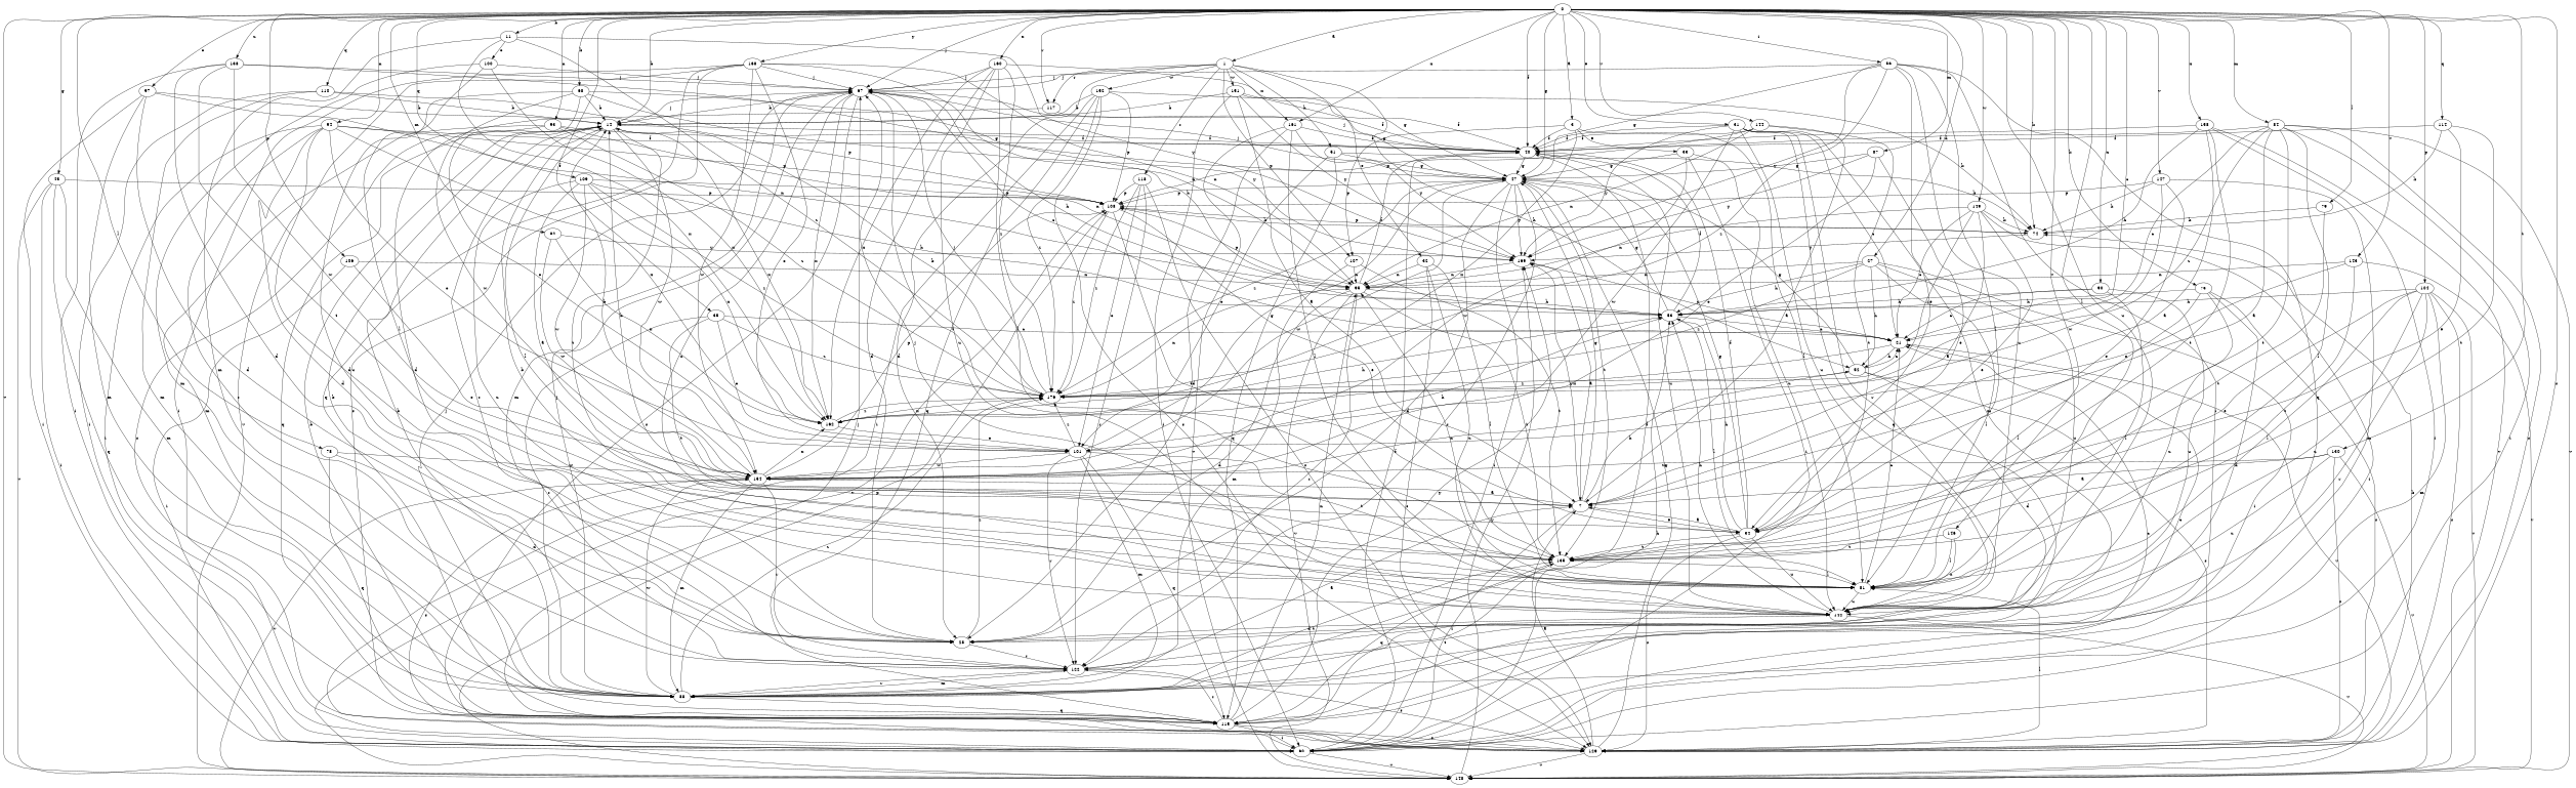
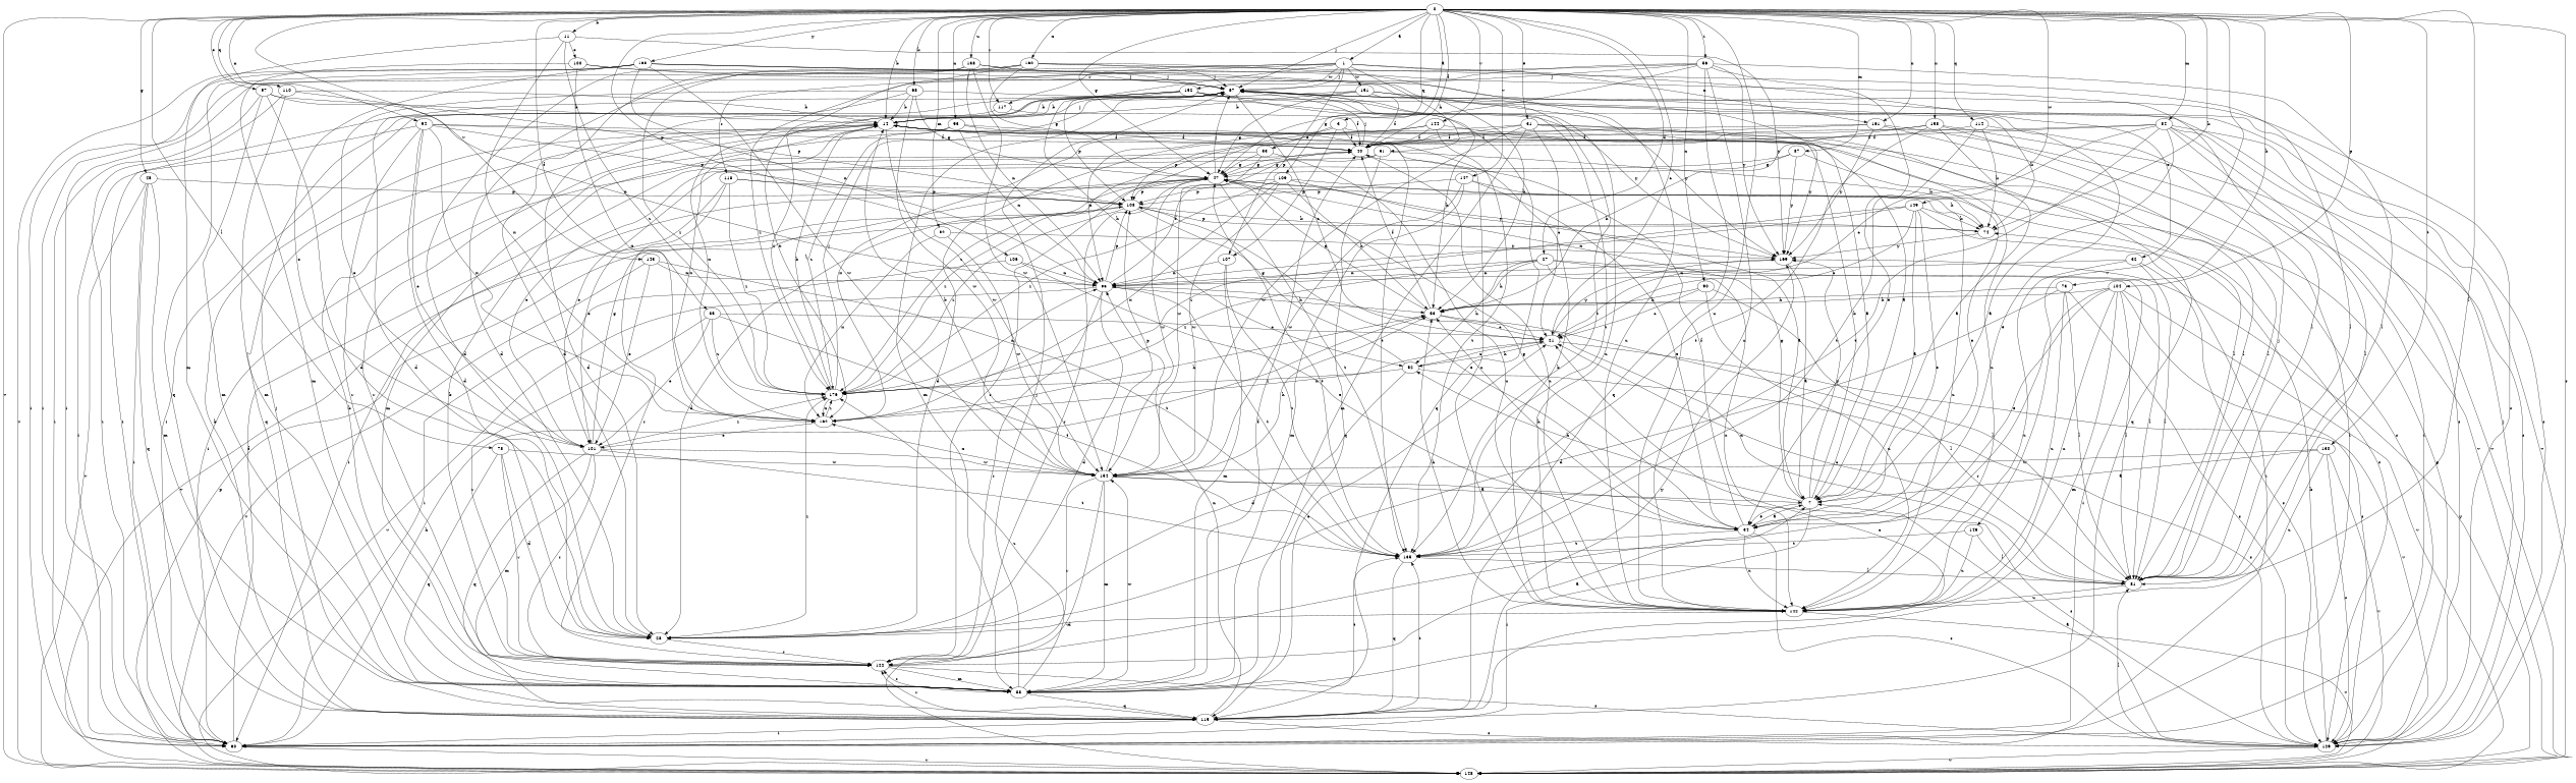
  strict digraph {
    0
    1
    3
    11
    14
    21
    27
    31
    35
    40
    45
    47
    56
    67
    68
    73
    74
    78
-   79
    81
    82
    84
    87
    90
    93
    94
    97
    104
    106
    109
    110
    114
    117
    129
    130
    138
    142
    143
    144
    146
    147
    148
    149
    158
    160
    161
    168
    28
    32
    51
    52
    107
    118
    151
    152
    33
    162
    169
    88
    100
    176
    115
    122
    135
    154
    60
    53
    95
    101
    108
    34
    7
    0 -> 1 [label=a]
    0 -> 3 [label=a]
    0 -> 11 [label=b]
    0 -> 14 [label=b]
    0 -> 21 [label=c]
    0 -> 27 [label=d]
    0 -> 31 [label=e]
    0 -> 35 [label=f]
    0 -> 40 [label=f]
    0 -> 45 [label=g]
    0 -> 47 [label=g]
    0 -> 56 [label=i]
    0 -> 67 [label=j]
    0 -> 68 [label=k]
    0 -> 73 [label=k]
    0 -> 74 [label=k]
    0 -> 78 [label=l]
-   0 -> 79 [label=l]
    0 -> 81 [label=l]
    0 -> 82 [label=m]
    0 -> 84 [label=m]
    0 -> 87 [label=m]
    0 -> 90 [label=n]
    0 -> 93 [label=n]
    0 -> 94 [label=n]
    0 -> 97 [label=o]
    0 -> 104 [label=p]
    0 -> 106 [label=p]
    0 -> 109 [label=q]
    0 -> 110 [label=q]
    0 -> 114 [label=q]
    0 -> 117 [label=r]
    0 -> 129 [label=s]
    0 -> 130 [label=t]
    0 -> 138 [label=u]
    0 -> 142 [label=u]
    0 -> 143 [label=v]
    0 -> 144 [label=v]
    0 -> 146 [label=v]
    0 -> 147 [label=v]
    0 -> 148 [label=v]
    0 -> 149 [label=w]
    0 -> 158 [label=x]
    0 -> 160 [label=x]
    0 -> 161 [label=x]
    0 -> 168 [label=y]
    1 -> 67 [label=j]
    1 -> 117 [label=r]
    1 -> 161 [label=x]
    1 -> 28 [label=d]
    1 -> 32 [label=e]
    1 -> 51 [label=h]
    1 -> 52 [label=h]
    1 -> 107 [label=p]
    1 -> 118 [label=r]
    1 -> 151 [label=w]
    1 -> 152 [label=w]
    3 -> 40 [label=f]
    3 -> 81 [label=l]
    3 -> 107 [label=p]
    3 -> 33 [label=e]
    3 -> 162 [label=x]
    11 -> 162 [label=x]
    11 -> 169 [label=y]
    11 -> 88 [label=m]
    11 -> 100 [label=o]
    11 -> 176 [label=z]
    14 -> 40 [label=f]
    14 -> 67 [label=j]
    14 -> 81 [label=l]
    14 -> 162 [label=x]
    14 -> 115 [label=q]
    14 -> 122 [label=r]
    14 -> 135 [label=t]
    14 -> 154 [label=w]
    21 -> 148 [label=v]
    21 -> 52 [label=h]
    21 -> 162 [label=x]
    21 -> 169 [label=y]
    27 -> 81 [label=l]
    27 -> 142 [label=u]
    27 -> 52 [label=h]
    27 -> 176 [label=z]
    27 -> 60 [label=i]
    27 -> 53 [label=h]
    27 -> 95 [label=n]
    31 -> 21 [label=c]
    31 -> 40 [label=f]
    31 -> 142 [label=u]
    31 -> 169 [label=y]
    31 -> 88 [label=m]
    31 -> 115 [label=q]
    31 -> 122 [label=r]
    31 -> 154 [label=w]
    35 -> 21 [label=c]
    35 -> 176 [label=z]
    35 -> 122 [label=r]
    35 -> 135 [label=t]
    35 -> 101 [label=o]
    40 -> 47 [label=g]
    40 -> 67 [label=j]
    40 -> 142 [label=u]
    45 -> 148 [label=v]
    45 -> 88 [label=m]
    45 -> 115 [label=q]
    45 -> 60 [label=i]
    45 -> 108 [label=p]
    47 -> 67 [label=j]
    47 -> 28 [label=d]
    47 -> 169 [label=y]
    47 -> 176 [label=z]
    47 -> 122 [label=r]
    47 -> 135 [label=t]
    47 -> 154 [label=w]
    47 -> 60 [label=i]
    47 -> 108 [label=p]
    56 -> 47 [label=g]
    56 -> 67 [label=j]
    56 -> 81 [label=l]
    56 -> 142 [label=u]
    56 -> 169 [label=y]
    56 -> 176 [label=z]
    56 -> 115 [label=q]
    56 -> 60 [label=i]
    56 -> 34 [label=e]
    67 -> 14 [label=b]
    67 -> 21 [label=c]
    67 -> 129 [label=s]
    67 -> 142 [label=u]
    67 -> 162 [label=x]
    67 -> 88 [label=m]
    67 -> 135 [label=t]
    67 -> 53 [label=h]
    68 -> 14 [label=b]
    68 -> 47 [label=g]
    68 -> 28 [label=d]
    68 -> 169 [label=y]
    68 -> 154 [label=w]
    68 -> 101 [label=o]
    73 -> 81 [label=l]
    73 -> 129 [label=s]
    73 -> 142 [label=u]
    73 -> 28 [label=d]
    73 -> 53 [label=h]
    74 -> 169 [label=y]
    74 -> 108 [label=p]
    78 -> 28 [label=d]
    78 -> 115 [label=q]
+   78 -> 122 [label=r]
    78 -> 154 [label=w]
-   79 -> 74 [label=k]
-   79 -> 135 [label=t]
    81 -> 21 [label=c]
    81 -> 67 [label=j]
    81 -> 142 [label=u]
    81 -> 95 [label=n]
    82 -> 162 [label=x]
    82 -> 169 [label=y]
    82 -> 154 [label=w]
    84 -> 21 [label=c]
    84 -> 40 [label=f]
    84 -> 81 [label=l]
    84 -> 129 [label=s]
    84 -> 148 [label=v]
    84 -> 176 [label=z]
    84 -> 135 [label=t]
    84 -> 60 [label=i]
    84 -> 7 [label=a]
    87 -> 47 [label=g]
    87 -> 169 [label=y]
    87 -> 101 [label=o]
    87 -> 34 [label=e]
    90 -> 21 [label=c]
    90 -> 81 [label=l]
    90 -> 142 [label=u]
    90 -> 53 [label=h]
    93 -> 40 [label=f]
    93 -> 129 [label=s]
    93 -> 88 [label=m]
    93 -> 176 [label=z]
    93 -> 95 [label=n]
    94 -> 40 [label=f]
    94 -> 142 [label=u]
    94 -> 28 [label=d]
    94 -> 162 [label=x]
    94 -> 122 [label=r]
    94 -> 60 [label=i]
    94 -> 101 [label=o]
    94 -> 108 [label=p]
    97 -> 14 [label=b]
    97 -> 28 [label=d]
    97 -> 88 [label=m]
    97 -> 60 [label=i]
    97 -> 95 [label=n]
    104 -> 81 [label=l]
    104 -> 129 [label=s]
    104 -> 142 [label=u]
    104 -> 148 [label=v]
    104 -> 88 [label=m]
    104 -> 122 [label=r]
    104 -> 53 [label=h]
    104 -> 34 [label=e]
    106 -> 60 [label=i]
    106 -> 95 [label=n]
    106 -> 34 [label=e]
    109 -> 142 [label=u]
    109 -> 162 [label=x]
    109 -> 176 [label=z]
    109 -> 154 [label=w]
    109 -> 53 [label=h]
    109 -> 108 [label=p]
    109 -> 7 [label=a]
    110 -> 14 [label=b]
    110 -> 88 [label=m]
    110 -> 60 [label=i]
    110 -> 108 [label=p]
    114 -> 40 [label=f]
    114 -> 74 [label=k]
    114 -> 135 [label=t]
    114 -> 34 [label=e]
    117 -> 40 [label=f]
    117 -> 28 [label=d]
    129 -> 47 [label=g]
    129 -> 67 [label=j]
    129 -> 74 [label=k]
    129 -> 81 [label=l]
    129 -> 148 [label=v]
    129 -> 7 [label=a]
    130 -> 129 [label=s]
    130 -> 142 [label=u]
    130 -> 148 [label=v]
    130 -> 154 [label=w]
    130 -> 7 [label=a]
    138 -> 67 [label=j]
    138 -> 28 [label=d]
    138 -> 135 [label=t]
    138 -> 154 [label=w]
    138 -> 60 [label=i]
    138 -> 95 [label=n]
    142 -> 14 [label=b]
    142 -> 148 [label=v]
    142 -> 28 [label=d]
    142 -> 53 [label=h]
    143 -> 148 [label=v]
    143 -> 135 [label=t]
    143 -> 95 [label=n]
    143 -> 101 [label=o]
    144 -> 40 [label=f]
    144 -> 135 [label=t]
    144 -> 95 [label=n]
    144 -> 108 [label=p]
    144 -> 7 [label=a]
    146 -> 81 [label=l]
    146 -> 142 [label=u]
    146 -> 135 [label=t]
    147 -> 74 [label=k]
    147 -> 88 [label=m]
    147 -> 154 [label=w]
    147 -> 108 [label=p]
    147 -> 34 [label=e]
    148 -> 169 [label=y]
    148 -> 108 [label=p]
    149 -> 21 [label=c]
    149 -> 74 [label=k]
    149 -> 176 [label=z]
    149 -> 60 [label=i]
    149 -> 95 [label=n]
    149 -> 34 [label=e]
    149 -> 7 [label=a]
    158 -> 40 [label=f]
    158 -> 148 [label=v]
    158 -> 135 [label=t]
    158 -> 60 [label=i]
    158 -> 53 [label=h]
    158 -> 7 [label=a]
    160 -> 47 [label=g]
    160 -> 67 [label=j]
    160 -> 81 [label=l]
    160 -> 142 [label=u]
    160 -> 28 [label=d]
    160 -> 162 [label=x]
    160 -> 176 [label=z]
    161 -> 40 [label=f]
    161 -> 81 [label=l]
    161 -> 148 [label=v]
    161 -> 28 [label=d]
    161 -> 169 [label=y]
    168 -> 67 [label=j]
    168 -> 129 [label=s]
    168 -> 148 [label=v]
    168 -> 115 [label=q]
    168 -> 154 [label=w]
    168 -> 60 [label=i]
    168 -> 53 [label=h]
    168 -> 95 [label=n]
    168 -> 101 [label=o]
    28 -> 176 [label=z]
    28 -> 122 [label=r]
    32 -> 81 [label=l]
    32 -> 129 [label=s]
    32 -> 142 [label=u]
    32 -> 95 [label=n]
    51 -> 47 [label=g]
    51 -> 74 [label=k]
    51 -> 115 [label=q]
    51 -> 101 [label=o]
    52 -> 21 [label=c]
    52 -> 47 [label=g]
    52 -> 129 [label=s]
    52 -> 28 [label=d]
    52 -> 176 [label=z]
    107 -> 88 [label=m]
    107 -> 135 [label=t]
    107 -> 95 [label=n]
    118 -> 129 [label=s]
    118 -> 176 [label=z]
    118 -> 122 [label=r]
    118 -> 101 [label=o]
    118 -> 108 [label=p]
    151 -> 14 [label=b]
    151 -> 40 [label=f]
    151 -> 47 [label=g]
    151 -> 169 [label=y]
    151 -> 60 [label=i]
    151 -> 7 [label=a]
    152 -> 14 [label=b]
    152 -> 74 [label=k]
    152 -> 129 [label=s]
    152 -> 176 [label=z]
    152 -> 115 [label=q]
    152 -> 60 [label=i]
    152 -> 108 [label=p]
    33 -> 47 [label=g]
    33 -> 142 [label=u]
    33 -> 154 [label=w]
    33 -> 60 [label=i]
    162 -> 176 [label=z]
    162 -> 53 [label=h]
    162 -> 101 [label=o]
    169 -> 95 [label=n]
    169 -> 7 [label=a]
    88 -> 14 [label=b]
    88 -> 21 [label=c]
    88 -> 40 [label=f]
    88 -> 67 [label=j]
    88 -> 176 [label=z]
    88 -> 115 [label=q]
    88 -> 122 [label=r]
    88 -> 135 [label=t]
    88 -> 154 [label=w]
    100 -> 67 [label=j]
    100 -> 81 [label=l]
    100 -> 162 [label=x]
    100 -> 88 [label=m]
    176 -> 14 [label=b]
    176 -> 67 [label=j]
    176 -> 162 [label=x]
    176 -> 95 [label=n]
    115 -> 14 [label=b]
    115 -> 21 [label=c]
    115 -> 67 [label=j]
    115 -> 129 [label=s]
    115 -> 169 [label=y]
    115 -> 122 [label=r]
    115 -> 135 [label=t]
    115 -> 60 [label=i]
    115 -> 95 [label=n]
    122 -> 14 [label=b]
    122 -> 129 [label=s]
    122 -> 88 [label=m]
    122 -> 7 [label=a]
    135 -> 81 [label=l]
    135 -> 115 [label=q]
    154 -> 14 [label=b]
    154 -> 129 [label=s]
    154 -> 148 [label=v]
    154 -> 162 [label=x]
    154 -> 88 [label=m]
    154 -> 122 [label=r]
    154 -> 53 [label=h]
    154 -> 108 [label=p]
    154 -> 7 [label=a]
    60 -> 40 [label=f]
    60 -> 148 [label=v]
    60 -> 53 [label=h]
    53 -> 21 [label=c]
    53 -> 40 [label=f]
    53 -> 47 [label=g]
    53 -> 81 [label=l]
    95 -> 40 [label=f]
    95 -> 148 [label=v]
    95 -> 28 [label=d]
    95 -> 122 [label=r]
    95 -> 135 [label=t]
    95 -> 53 [label=h]
    95 -> 108 [label=p]
    101 -> 47 [label=g]
    101 -> 88 [label=m]
    101 -> 176 [label=z]
    101 -> 115 [label=q]
    101 -> 122 [label=r]
    101 -> 135 [label=t]
    101 -> 154 [label=w]
    108 -> 74 [label=k]
    108 -> 148 [label=v]
    108 -> 176 [label=z]
    108 -> 135 [label=t]
    108 -> 34 [label=e]
    34 -> 40 [label=f]
    34 -> 47 [label=g]
    34 -> 129 [label=s]
    34 -> 142 [label=u]
    34 -> 135 [label=t]
    34 -> 53 [label=h]
    34 -> 7 [label=a]
    7 -> 14 [label=b]
    7 -> 47 [label=g]
    7 -> 52 [label=h]
    7 -> 169 [label=y]
    7 -> 60 [label=i]
    7 -> 34 [label=e]
  }
